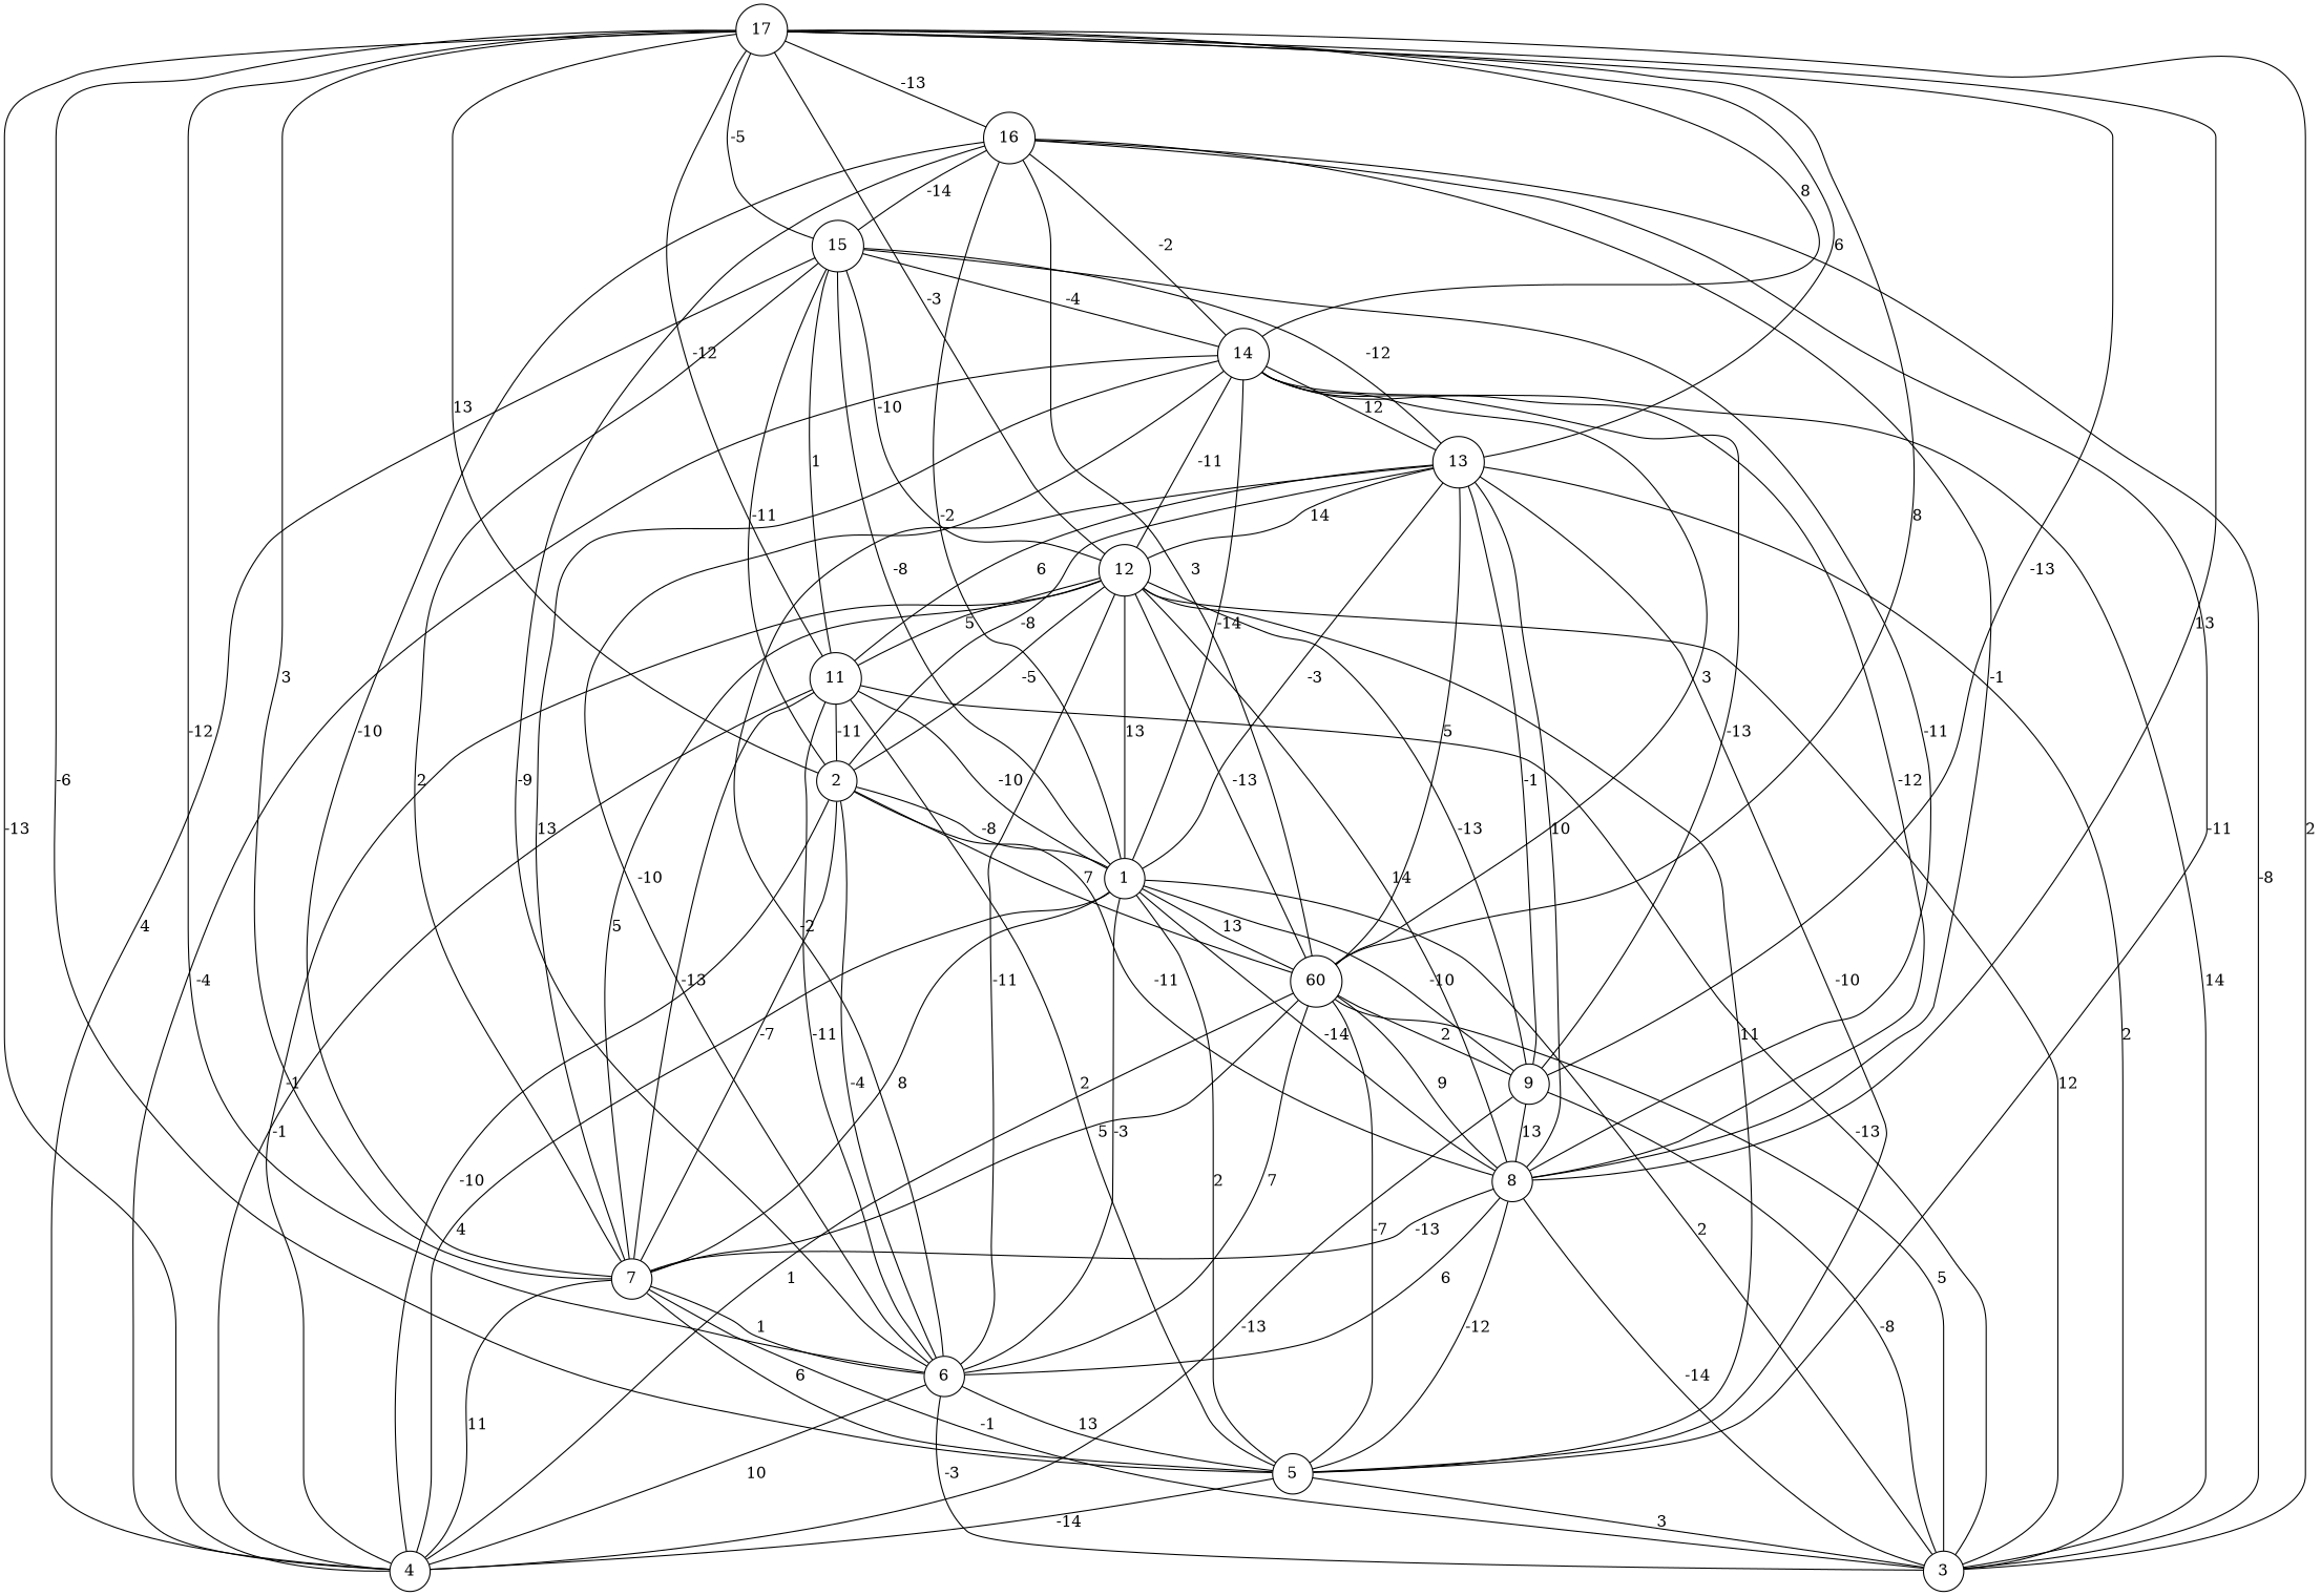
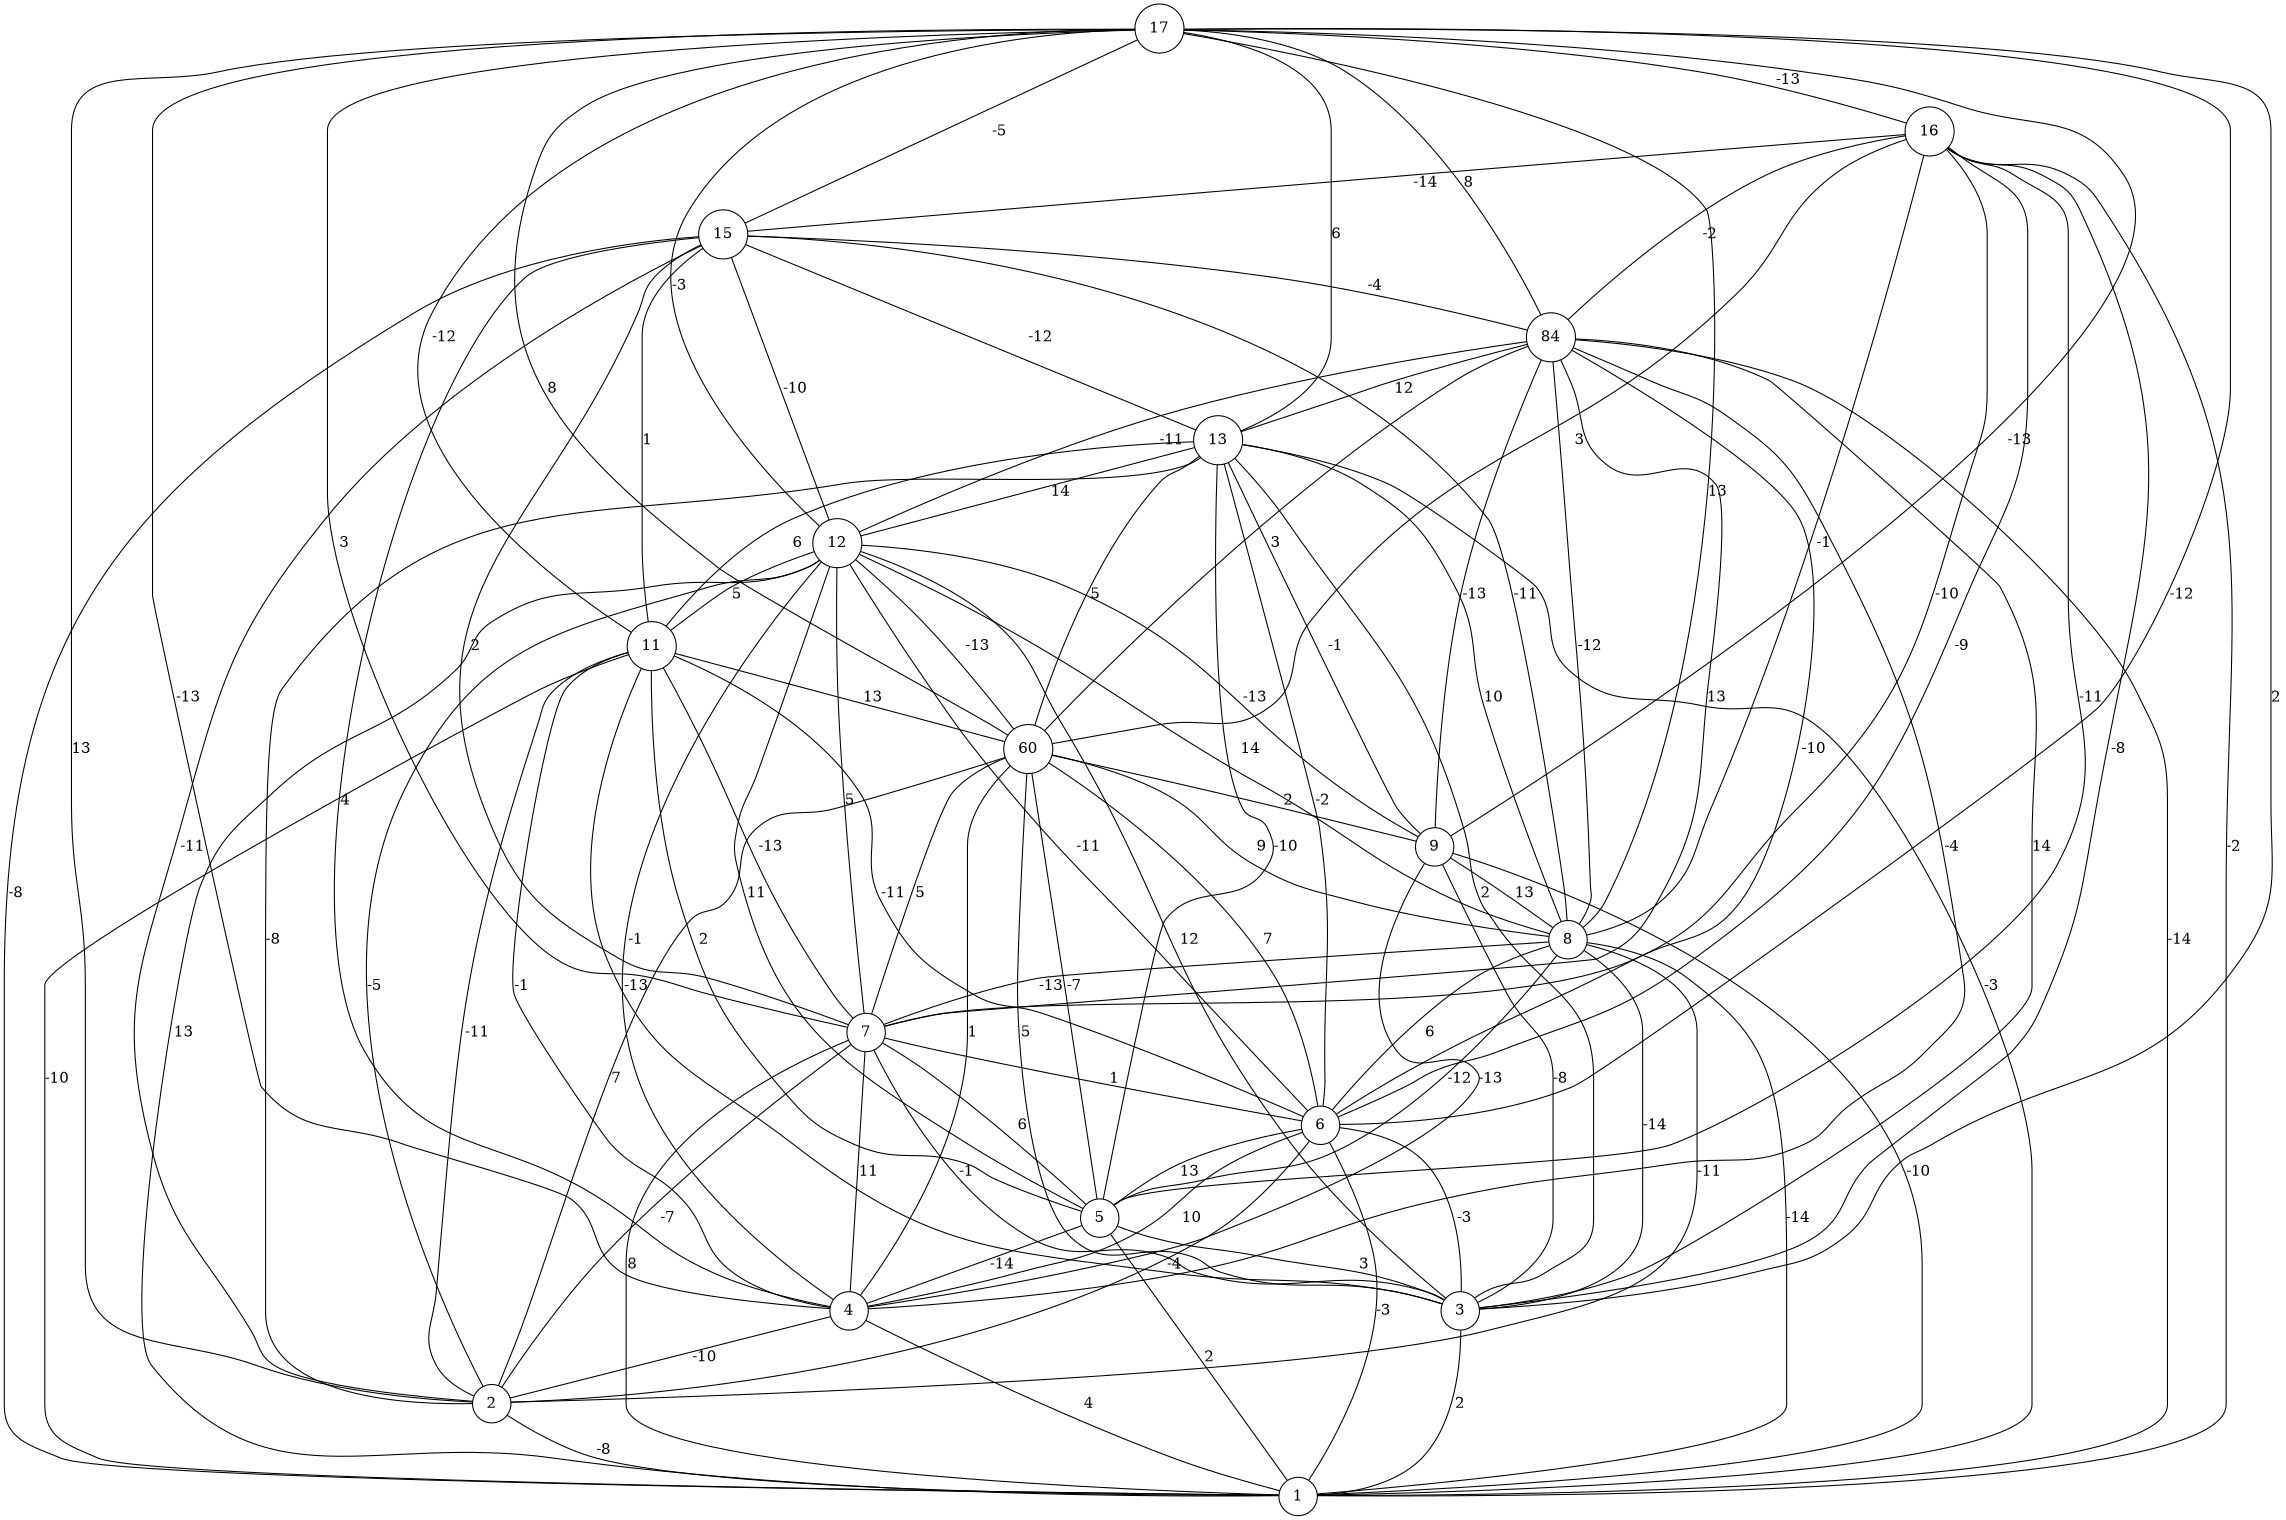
  graph {
    fontname="Helvetica,Arial,sans-serif"
    node [shape=circle]
    17
    2
    3
    4
    5
    6
    7
    8
    9
    n10 [label=60]
    11
    12
    13
-   14
+   14 [label=84]
    15
    16
    1
    17 -- 2 [label=13]
    17 -- 3 [label=2]
    17 -- 4 [label=-13]
-   17 -- 5 [label=-6]
    17 -- 6 [label=-12]
    17 -- 7 [label=3]
    17 -- 8 [label=13]
    17 -- 9 [label=-13]
    17 -- n10 [label=8]
    17 -- 11 [label=-12]
    17 -- 12 [label=-3]
    17 -- 13 [label=6]
    17 -- 14 [label=8]
    17 -- 15 [label=-5]
    17 -- 16 [label=-13]
    2 -- 1 [label=-8]
    3 -- 1 [label=2]
    4 -- 2 [label=-10]
    4 -- 1 [label=4]
    5 -- 3 [label=3]
    5 -- 4 [label=-14]
    5 -- 1 [label=2]
    6 -- 2 [label=-4]
    6 -- 3 [label=-3]
    6 -- 4 [label=10]
    6 -- 5 [label=13]
    6 -- 1 [label=-3]
    7 -- 2 [label=-7]
    7 -- 3 [label=-1]
    7 -- 4 [label=11]
    7 -- 5 [label=6]
    7 -- 6 [label=1]
    7 -- 1 [label=8]
    8 -- 2 [label=-11]
    8 -- 3 [label=-14]
    8 -- 5 [label=-12]
    8 -- 6 [label=6]
    8 -- 7 [label=-13]
    8 -- 1 [label=-14]
    9 -- 3 [label=-8]
    9 -- 4 [label=-13]
    9 -- 8 [label=13]
    9 -- 1 [label=-10]
    n10 -- 2 [label=7]
    n10 -- 3 [label=5]
    n10 -- 4 [label=1]
    n10 -- 5 [label=-7]
    n10 -- 6 [label=7]
    n10 -- 7 [label=5]
    n10 -- 8 [label=9]
    n10 -- 9 [label=2]
    11 -- 2 [label=-11]
    11 -- 3 [label=-13]
    11 -- 4 [label=-1]
    11 -- 5 [label=2]
    11 -- 6 [label=-11]
    11 -- 7 [label=-13]
-   1 -- n10 [label=13]
+   11 -- n10 [label=13]
    11 -- 1 [label=-10]
    12 -- 2 [label=-5]
    12 -- 3 [label=12]
    12 -- 4 [label=-1]
    12 -- 5 [label=11]
    12 -- 6 [label=-11]
    12 -- 7 [label=5]
    12 -- 8 [label=14]
    12 -- 9 [label=-13]
    12 -- n10 [label=-13]
    12 -- 11 [label=5]
    12 -- 1 [label=13]
    13 -- 2 [label=-8]
    13 -- 3 [label=2]
    13 -- 5 [label=-10]
    13 -- 6 [label=-2]
    13 -- 8 [label=10]
    13 -- 9 [label=-1]
    13 -- n10 [label=5]
    13 -- 11 [label=6]
    13 -- 12 [label=14]
    13 -- 1 [label=-3]
    14 -- 3 [label=14]
    14 -- 4 [label=-4]
    14 -- 6 [label=-10]
    14 -- 7 [label=13]
    14 -- 8 [label=-12]
    14 -- 9 [label=-13]
    14 -- n10 [label=3]
    14 -- 12 [label=-11]
    14 -- 13 [label=12]
    14 -- 1 [label=-14]
    15 -- 2 [label=-11]
    15 -- 4 [label=4]
    15 -- 7 [label=2]
    15 -- 8 [label=-11]
    15 -- 11 [label=1]
    15 -- 12 [label=-10]
    15 -- 13 [label=-12]
    15 -- 14 [label=-4]
    15 -- 1 [label=-8]
    16 -- 3 [label=-8]
    16 -- 5 [label=-11]
    16 -- 6 [label=-9]
    16 -- 7 [label=-10]
    16 -- 8 [label=-1]
    16 -- n10 [label=3]
    16 -- 14 [label=-2]
    16 -- 15 [label=-14]
    16 -- 1 [label=-2]
  }
